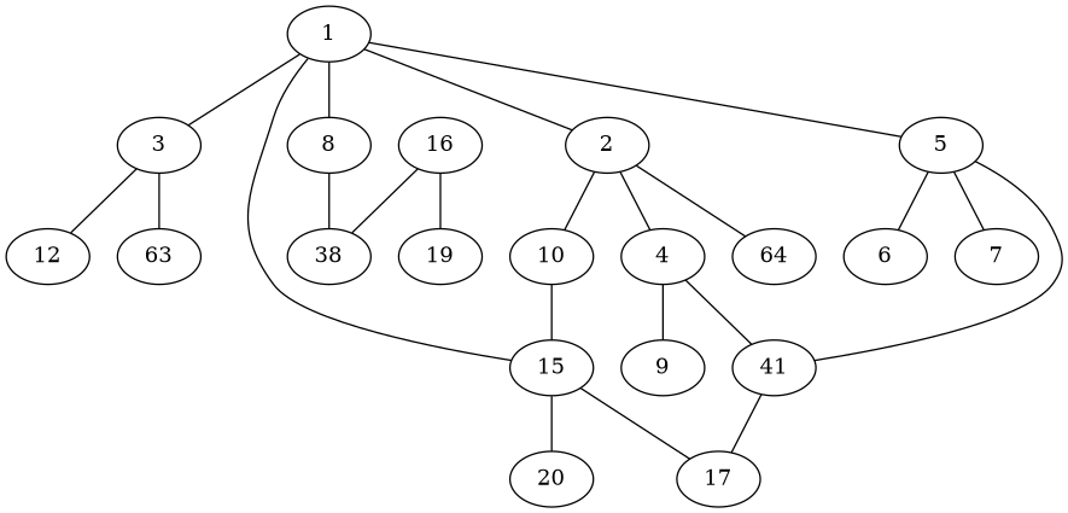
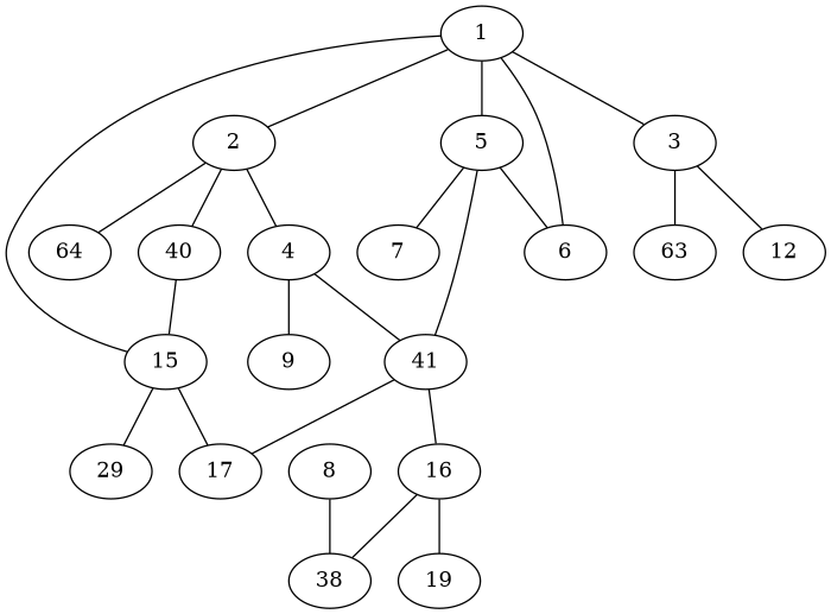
  graph {
    1
    2
    3
    5
    8
    15
    4
-   10
+   10 [label=40]
    n9 [label=64]
    12
    n11 [label=63]
    n12 [label=41]
    6
    7
    n15 [label=38]
    17
-   20
+   20 [label=29]
    9
    16
    19
    1 -- 2
    1 -- 3
    1 -- 5
-   1 -- 8
+   1 -- 6
    1 -- 15
    2 -- 4
    2 -- 10
    2 -- n9
    3 -- 12
    3 -- n11
    5 -- n12
    5 -- 6
    5 -- 7
    8 -- n15
    15 -- 17
    15 -- 20
    4 -- n12
    4 -- 9
    10 -- 15
    n12 -- 17
+   n12 -- 16
    16 -- n15
    16 -- 19
  }
